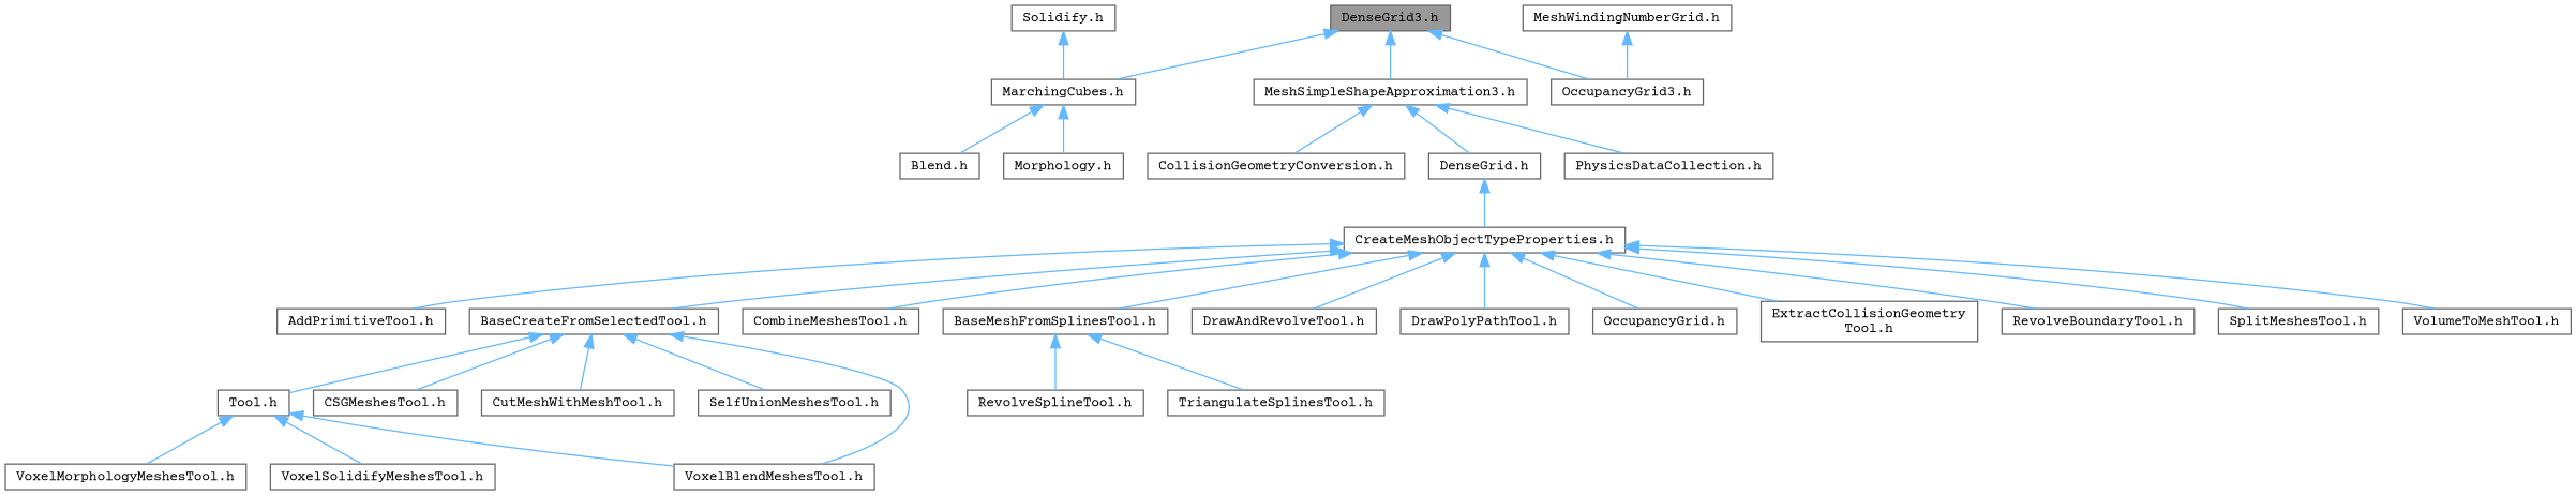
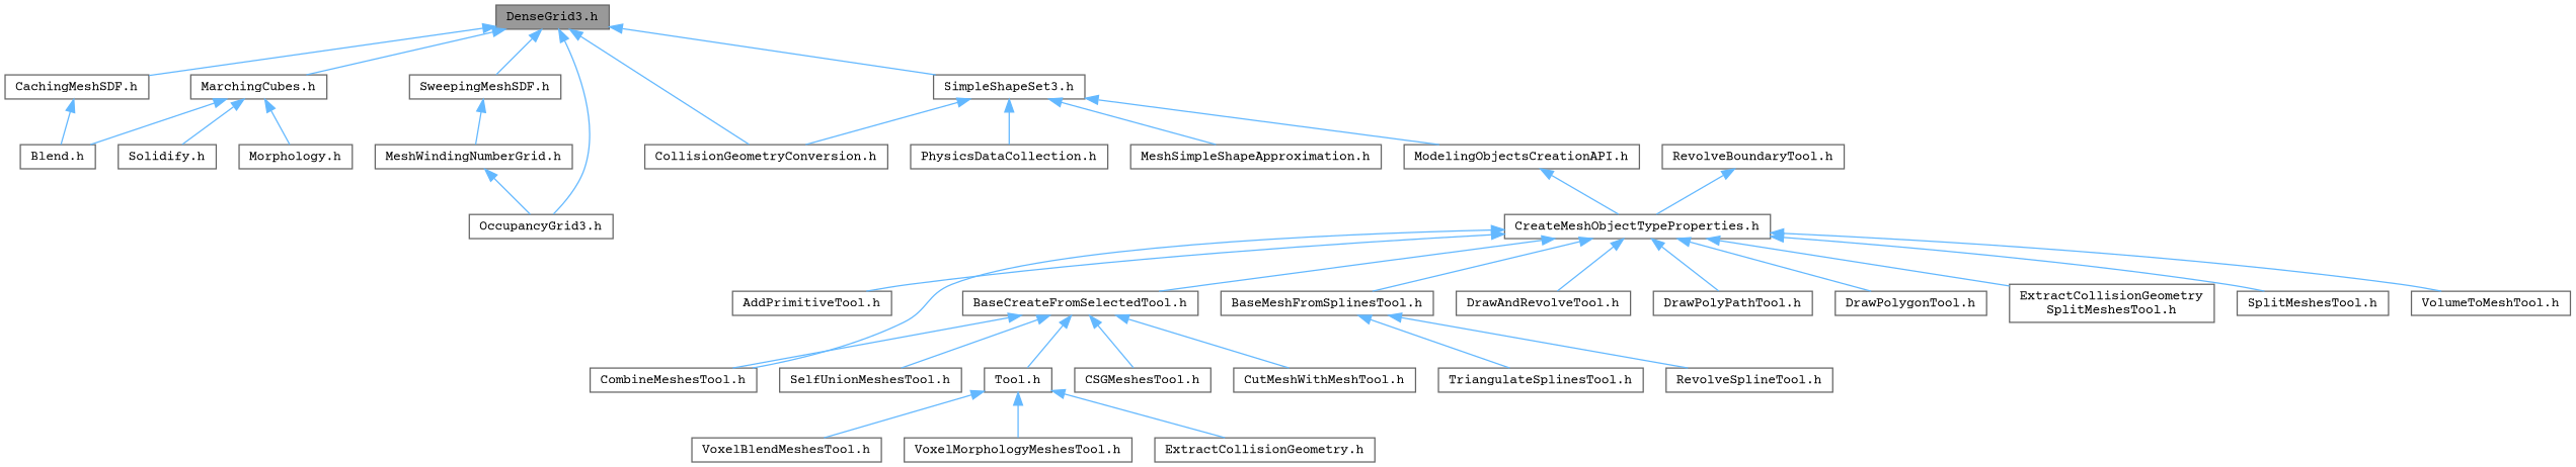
  digraph {
    fontname="Courier Prime"
    node [color=grey40 fillcolor=white fontname="Courier Prime" fontsize=10 shape=box style=filled]
    edge [color=steelblue1 dir=back fontname="Courier Prime" fontsize=10 labelfontname=Helvetica labelfontsize=10 style=solid]
    n1 [color=gray40 fillcolor=grey60 fontcolor=black height=0.2 label="DenseGrid3.h" width=0.4]
+   n2 [height=0.2 label="CachingMeshSDF.h" width=0.4]
    n3 [height=0.2 label="CollisionGeometryConversion.h" width=0.4]
    n4 [height=0.2 label="MarchingCubes.h" width=0.4]
    n5 [height=0.2 label="OccupancyGrid3.h" width=0.4]
-   n6 [height=0.2 label="MeshSimpleShapeApproximation3.h" width=0.4]
+   n6 [height=0.2 label="SimpleShapeSet3.h" width=0.4]
+   n7 [height=0.2 label="SweepingMeshSDF.h" width=0.4]
    n8 [height=0.2 label="Blend.h" width=0.4]
    n9 [height=0.2 label="Morphology.h" width=0.4]
    n10 [height=0.2 label="Solidify.h" width=0.4]
-   n12 [height=0.2 label="DenseGrid.h" width=0.4]
+   n11 [height=0.2 label="MeshSimpleShapeApproximation.h" width=0.4]
+   n12 [height=0.2 label="ModelingObjectsCreationAPI.h" width=0.4]
    n13 [height=0.2 label="PhysicsDataCollection.h" width=0.4]
    n14 [height=0.2 label="MeshWindingNumberGrid.h" width=0.4]
    n15 [height=0.2 label="CreateMeshObjectTypeProperties.h" width=0.4]
    n16 [height=0.2 label="AddPrimitiveTool.h" width=0.4]
    n17 [height=0.2 label="BaseCreateFromSelectedTool.h" width=0.4]
    n18 [height=0.2 label="CombineMeshesTool.h" width=0.4]
    n19 [height=0.2 label="BaseMeshFromSplinesTool.h" width=0.4]
    n20 [height=0.2 label="DrawAndRevolveTool.h" width=0.4]
    n21 [height=0.2 label="DrawPolyPathTool.h" width=0.4]
-   n22 [height=0.2 label="OccupancyGrid.h" width=0.4]
-   n23 [height=0.2 label="ExtractCollisionGeometry\lTool.h" width=0.4]
+   n22 [height=0.2 label="DrawPolygonTool.h" width=0.4]
+   n23 [height=0.2 label="ExtractCollisionGeometry\lSplitMeshesTool.h" width=0.4]
    n24 [height=0.2 label="RevolveBoundaryTool.h" width=0.4]
    n25 [height=0.2 label="SplitMeshesTool.h" width=0.4]
    n26 [height=0.2 label="VolumeToMeshTool.h" width=0.4]
    n27 [height=0.2 label="Tool.h" width=0.4]
    n28 [height=0.2 label="CSGMeshesTool.h" width=0.4]
    n29 [height=0.2 label="CutMeshWithMeshTool.h" width=0.4]
    n30 [height=0.2 label="SelfUnionMeshesTool.h" width=0.4]
    n31 [height=0.2 label="RevolveSplineTool.h" width=0.4]
    n32 [height=0.2 label="TriangulateSplinesTool.h" width=0.4]
    n33 [height=0.2 label="VoxelBlendMeshesTool.h" width=0.4]
    n34 [height=0.2 label="VoxelMorphologyMeshesTool.h" width=0.4]
-   n35 [height=0.2 label="VoxelSolidifyMeshesTool.h" width=0.4]
+   n35 [height=0.2 label="ExtractCollisionGeometry.h" width=0.4]
+   n1 -> n2
+   n1 -> n3
    n1 -> n4
    n1 -> n5
    n1 -> n6
+   n1 -> n7
+   n2 -> n8
    n4 -> n8
    n4 -> n9
-   n10 -> n4
+   n4 -> n10
    n6 -> n3
+   n6 -> n11
    n6 -> n12
    n6 -> n13
+   n7 -> n14
    n12 -> n15
    n14 -> n5
    n15 -> n16
    n15 -> n17
    n15 -> n18
    n15 -> n19
    n15 -> n20
    n15 -> n21
    n15 -> n22
    n15 -> n23
-   n15 -> n24
+   n24 -> n15
    n15 -> n25
    n15 -> n26
-   n17 -> n33
+   n17 -> n18
    n17 -> n27
    n17 -> n28
    n17 -> n29
    n17 -> n30
    n19 -> n31
    n19 -> n32
    n27 -> n33
    n27 -> n34
    n27 -> n35
  }
